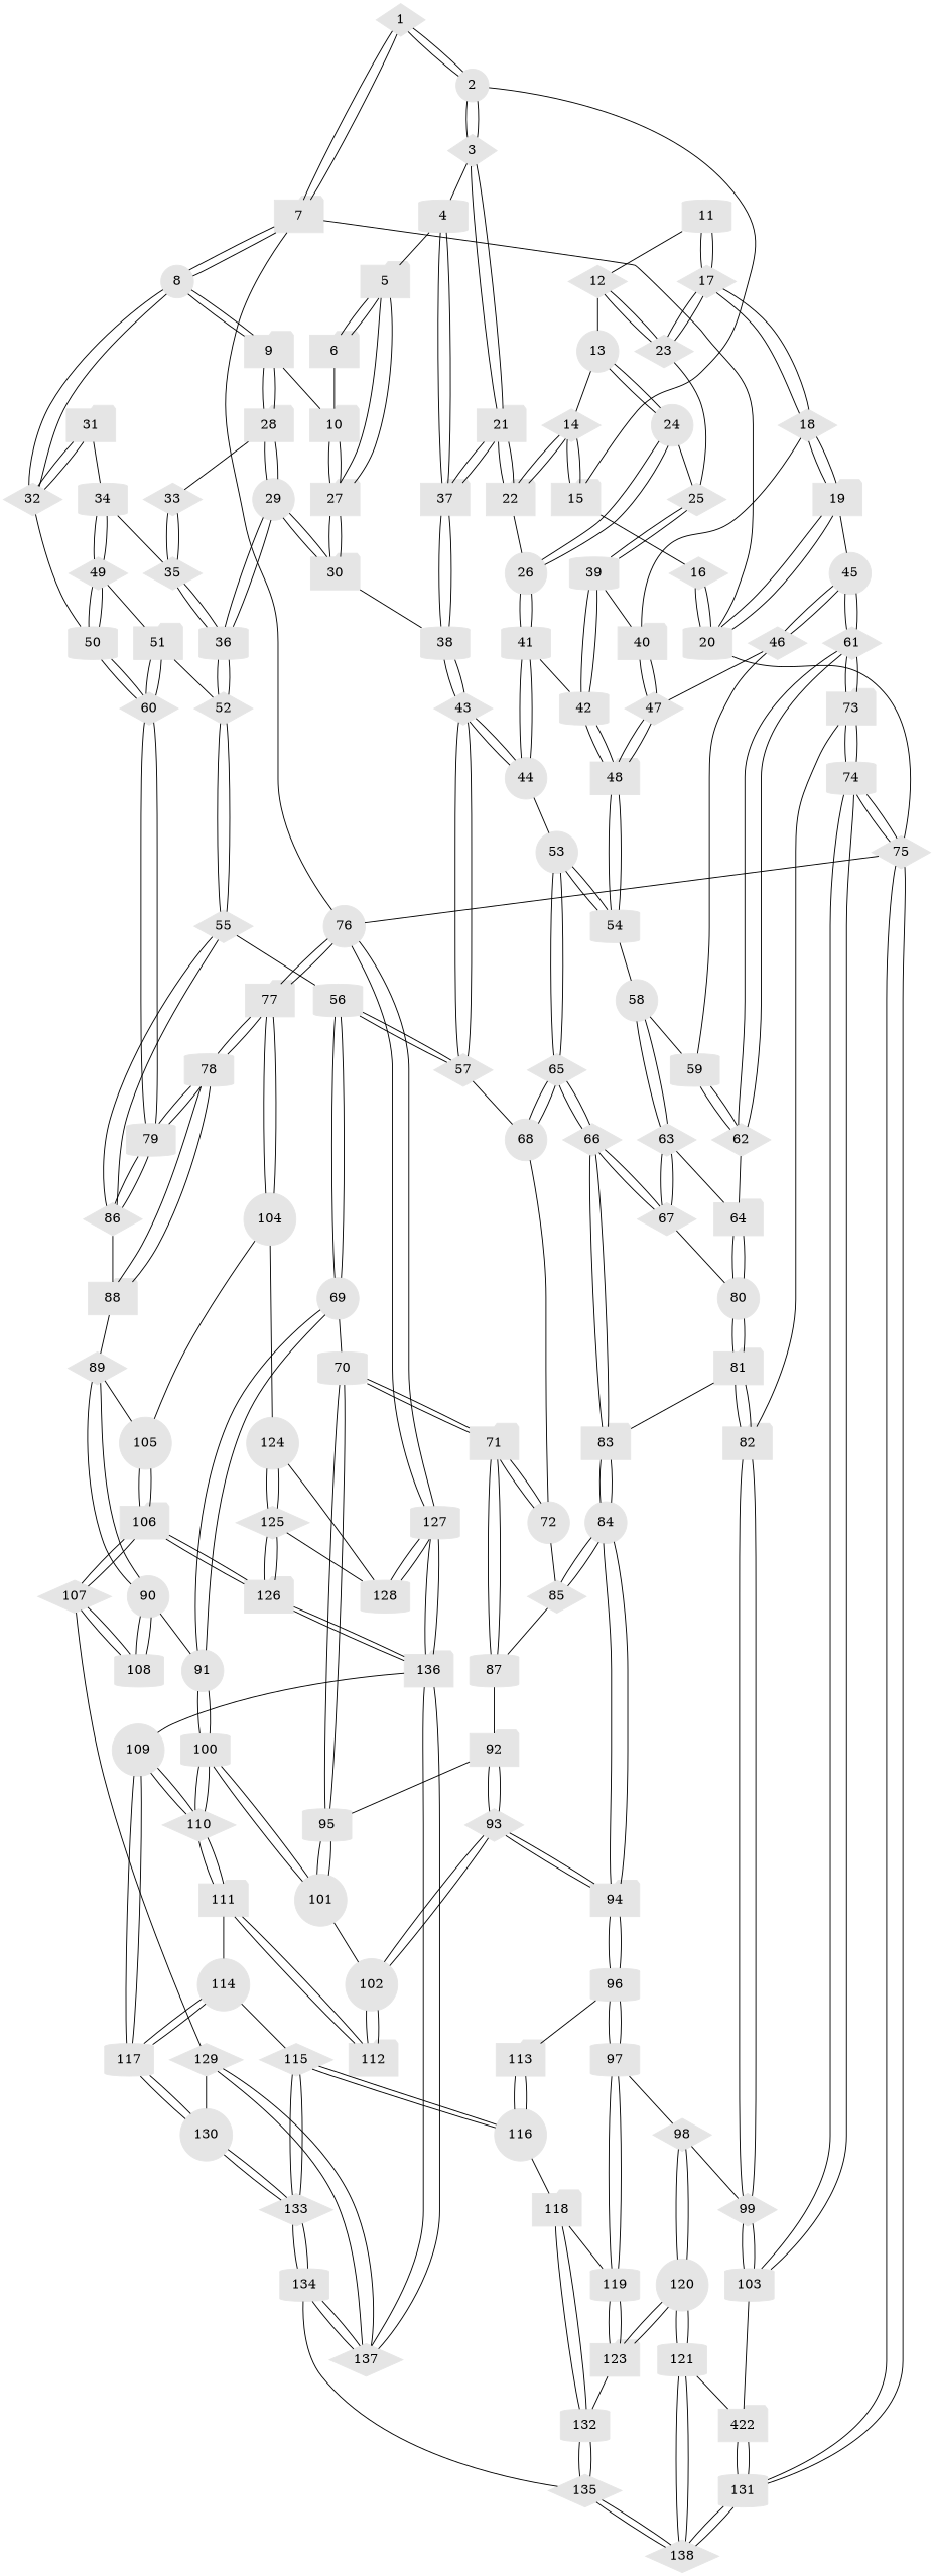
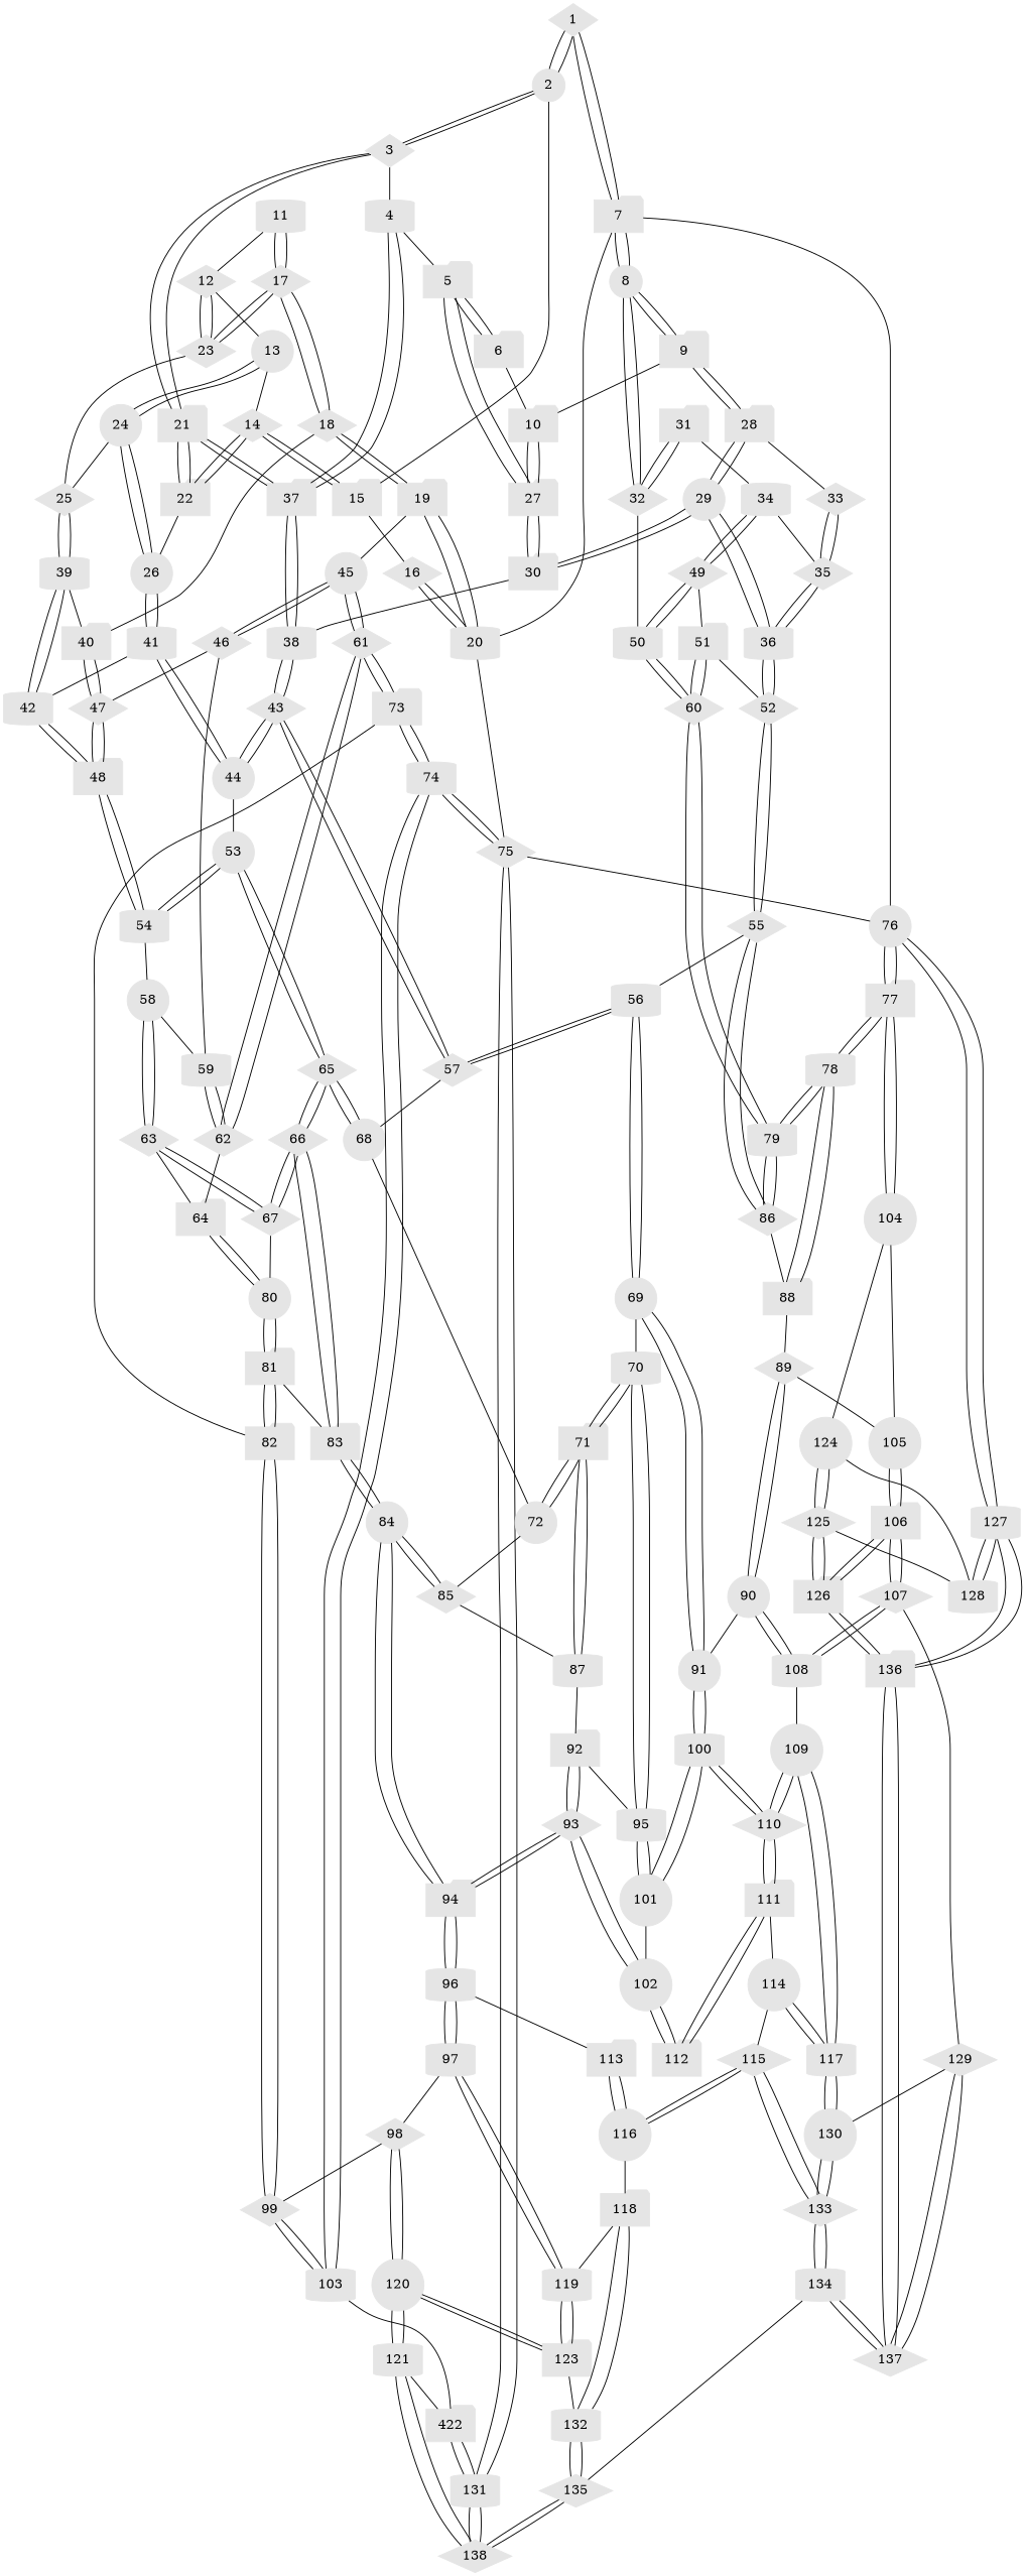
  graph {
    node [color=gray90 shape=diamond style=filled]
    2 [shape=circle]
    1
    7 [shape=folder]
    3
    15 [shape=folder]
    8 [shape=circle]
    20 [shape=cylinder]
    76 [shape=circle]
    4 [shape=cylinder]
    21 [shape=folder]
    16
    5 [shape=folder]
    37 [shape=folder]
    22 [shape=folder]
    6 [shape=folder]
    27 [shape=folder]
    38 [shape=cylinder]
    10 [shape=folder]
    30 [shape=folder]
    9 [shape=folder]
    32
    75
    77 [shape=folder]
    127 [shape=cylinder]
    28 [shape=folder]
    50 [shape=cylinder]
    29 [shape=circle]
    33
    11 [shape=cylinder]
    12
    17
    13 [shape=circle]
    23
    18
    14
    24 [shape=circle]
    25
    26 [shape=circle]
    19 [shape=folder]
    40 [shape=folder]
    45 [shape=circle]
    47
    46
    61
    131 [shape=cylinder]
    41 [shape=cylinder]
    39 [shape=cylinder]
    42 [shape=cylinder]
    44 [shape=circle]
    36 [shape=cylinder]
    35
    52
    43
    31 [shape=folder]
    34 [shape=cylinder]
    49
    60
    51 [shape=folder]
    55
    57
    48 [shape=folder]
    53 [shape=circle]
    54 [shape=cylinder]
    68 [shape=circle]
    65
    59 [shape=cylinder]
    62
    73 [shape=folder]
    58 [shape=circle]
    79 [shape=cylinder]
    56 [shape=cylinder]
    86
    66
    63
    69 [shape=circle]
    88 [shape=folder]
    70 [shape=cylinder]
    91 [shape=circle]
    72 [shape=circle]
    64 [shape=folder]
    67
    74 [shape=cylinder]
    82 [shape=folder]
    80 [shape=circle]
    81 [shape=folder]
    83 [shape=folder]
    84 [shape=circle]
    85
    71 [shape=folder]
    95 [shape=cylinder]
    100 [shape=cylinder]
    87 [shape=cylinder]
    101 [shape=circle]
    92 [shape=folder]
    103 [shape=cylinder]
    99
    n97 [label=422 shape=folder]
    138
    78 [shape=cylinder]
    104 [shape=circle]
    128 [shape=cylinder]
    136 [shape=folder]
    105 [shape=circle]
    124 [shape=circle]
    89
    94 [shape=folder]
    96 [shape=cylinder]
    93
    90 [shape=circle]
    108 [shape=cylinder]
    106 [shape=folder]
    109 [shape=circle]
    110
    102 [shape=circle]
    112 [shape=folder]
    97 [shape=cylinder]
    113 [shape=folder]
    98
    119 [shape=cylinder]
    116 [shape=circle]
    120 [shape=circle]
    123 [shape=folder]
    121 [shape=cylinder]
    111 [shape=folder]
    125
    107
    126 [shape=folder]
    129
    130 [shape=circle]
    137
    117 [shape=cylinder]
    114 [shape=circle]
    115
    118 [shape=folder]
    133
    134 [shape=cylinder]
    132 [shape=cylinder]
    135
    2 -- 3
    2 -- 3
    2 -- 15
    1 -- 2
    1 -- 2
    1 -- 7
    1 -- 7
    7 -- 8
    7 -- 8
    7 -- 20
    7 -- 76
    3 -- 4
    3 -- 21
    3 -- 21
    15 -- 16
    8 -- 9
    8 -- 9
    8 -- 32
    8 -- 32
    20 -- 75
    76 -- 77
    76 -- 77
    76 -- 127
    76 -- 127
    4 -- 5
    4 -- 37
    4 -- 37
    21 -- 37
    21 -- 37
    21 -- 22
    21 -- 22
    16 -- 20
    16 -- 20
    5 -- 6
    5 -- 6
    5 -- 27
    5 -- 27
    37 -- 38
    37 -- 38
    22 -- 26
    6 -- 10
    27 -- 30
    27 -- 30
    38 -- 43
    38 -- 43
    10 -- 27
    10 -- 27
    30 -- 38
    9 -- 10
    9 -- 28
    9 -- 28
    32 -- 50
    75 -- 76
    75 -- 131
    75 -- 131
    77 -- 78
    77 -- 78
    77 -- 104
    77 -- 104
    127 -- 128
    127 -- 128
    127 -- 136
    127 -- 136
    28 -- 29
    28 -- 29
    28 -- 33
    50 -- 60
    50 -- 60
    29 -- 30
    29 -- 30
    29 -- 36
    29 -- 36
    33 -- 35
    33 -- 35
    11 -- 12
    11 -- 17
    11 -- 17
    12 -- 13
    12 -- 23
    12 -- 23
    17 -- 23
    17 -- 23
    17 -- 18
    17 -- 18
    13 -- 14
    13 -- 24
    13 -- 24
    23 -- 25
    18 -- 19
    18 -- 19
    18 -- 40
    14 -- 15
    14 -- 15
    14 -- 22
    14 -- 22
    24 -- 25
    24 -- 26
    24 -- 26
    25 -- 39
    25 -- 39
    26 -- 41
    26 -- 41
    19 -- 20
    19 -- 20
    19 -- 45
    40 -- 47
    40 -- 47
    45 -- 46
    45 -- 46
    45 -- 61
    45 -- 61
    47 -- 48
    47 -- 48
    46 -- 47
    46 -- 59
    61 -- 62
    61 -- 62
    61 -- 73
    61 -- 73
    131 -- 138
    131 -- 138
    41 -- 42
    41 -- 44
    41 -- 44
    39 -- 40
    39 -- 42
    39 -- 42
    42 -- 48
    42 -- 48
    44 -- 53
    36 -- 52
    36 -- 52
    35 -- 36
    35 -- 36
    52 -- 55
    52 -- 55
    43 -- 44
    43 -- 44
    43 -- 57
    43 -- 57
    31 -- 32
    31 -- 32
    31 -- 34
    34 -- 35
    34 -- 49
    34 -- 49
    49 -- 50
    49 -- 50
    49 -- 51
    60 -- 79
    60 -- 79
    51 -- 52
    51 -- 60
    51 -- 60
    55 -- 56
    55 -- 86
    55 -- 86
    57 -- 68
    48 -- 54
    48 -- 54
    53 -- 54
    53 -- 54
    53 -- 65
    53 -- 65
    54 -- 58
    68 -- 72
    65 -- 68
    65 -- 68
    65 -- 66
    65 -- 66
    59 -- 62
    59 -- 62
    62 -- 64
    73 -- 74
    73 -- 74
    73 -- 82
    58 -- 59
    58 -- 63
    58 -- 63
    79 -- 86
    79 -- 86
    56 -- 57
    56 -- 57
    56 -- 69
    56 -- 69
    86 -- 88
    66 -- 67
    66 -- 67
    66 -- 83
    66 -- 83
    63 -- 64
    63 -- 67
    63 -- 67
    69 -- 70
    69 -- 91
    69 -- 91
    88 -- 89
    70 -- 71
    70 -- 71
    70 -- 95
    70 -- 95
    91 -- 100
    91 -- 100
    72 -- 85
    64 -- 80
    64 -- 80
    67 -- 80
    74 -- 75
    74 -- 75
    74 -- 103
    74 -- 103
    82 -- 99
    82 -- 99
    80 -- 81
    80 -- 81
    81 -- 82
    81 -- 82
    81 -- 83
    83 -- 84
    83 -- 84
    84 -- 85
    84 -- 85
    84 -- 94
    84 -- 94
    85 -- 87
    71 -- 72
    71 -- 72
    71 -- 87
    71 -- 87
    95 -- 101
    95 -- 101
    100 -- 101
    100 -- 101
    100 -- 110
    100 -- 110
    87 -- 92
    101 -- 102
    92 -- 95
    92 -- 93
    92 -- 93
    103 -- n97
    99 -- 103
    99 -- 103
    n97 -- 131
    n97 -- 131
    78 -- 79
    78 -- 79
    78 -- 88
    78 -- 88
    104 -- 105
    104 -- 124
    136 -- 137
    136 -- 137
    105 -- 106
    105 -- 106
    124 -- 128
    124 -- 125
    124 -- 125
    89 -- 105
    89 -- 90
    89 -- 90
    94 -- 96
    94 -- 96
    96 -- 97
    96 -- 97
    96 -- 113
    93 -- 94
    93 -- 94
    93 -- 102
    93 -- 102
    90 -- 91
    90 -- 108
    90 -- 108
-   136 -- 109
+   108 -- 109
    106 -- 107
    106 -- 107
    106 -- 126
    106 -- 126
    109 -- 110
    109 -- 110
    109 -- 117
    109 -- 117
    110 -- 111
    110 -- 111
    102 -- 112
    102 -- 112
    97 -- 98
    97 -- 119
    97 -- 119
    113 -- 116
    113 -- 116
    98 -- 99
    98 -- 120
    98 -- 120
    119 -- 123
    119 -- 123
    116 -- 118
    120 -- 123
    120 -- 123
    120 -- 121
    120 -- 121
    123 -- 132
    121 -- n97
    121 -- 138
    121 -- 138
    111 -- 112
    111 -- 112
    111 -- 114
    125 -- 128
    125 -- 126
    125 -- 126
    107 -- 108
    107 -- 108
    107 -- 129
    126 -- 136
    126 -- 136
    129 -- 130
    129 -- 137
    129 -- 137
    130 -- 133
    130 -- 133
    117 -- 130
    117 -- 130
    114 -- 117
    114 -- 117
    114 -- 115
    115 -- 116
    115 -- 116
    115 -- 133
    115 -- 133
    118 -- 119
    118 -- 132
    118 -- 132
    133 -- 134
    133 -- 134
    134 -- 137
    134 -- 137
    134 -- 135
    132 -- 135
    132 -- 135
    135 -- 138
    135 -- 138
  }
